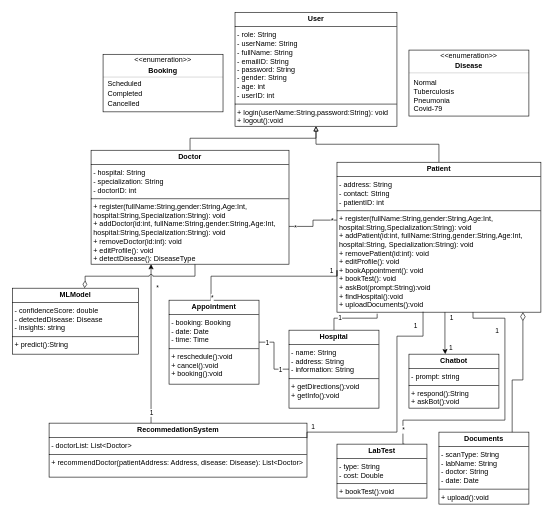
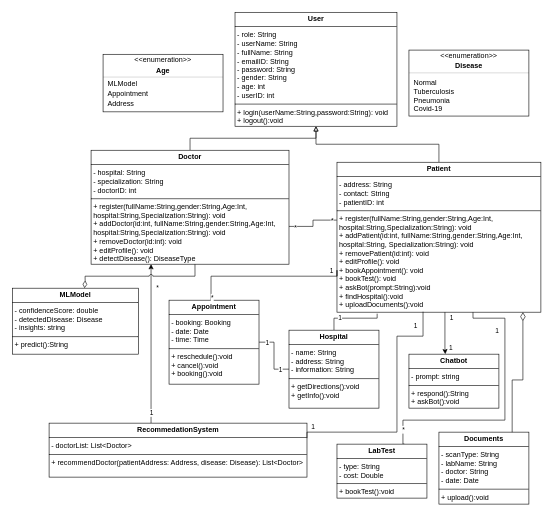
  <mxCell id="0" />
  <mxCell id="1" parent="0" />
  <mxCell id="2" value="&lt;p style=&quot;margin:0px;margin-top:4px;text-align:center;&quot;&gt;&lt;b&gt;User&lt;/b&gt;&lt;/p&gt;&lt;hr size=&quot;1&quot; style=&quot;border-style:solid;&quot;&gt;&lt;p style=&quot;margin:0px;margin-left:4px;&quot;&gt;- role: String&lt;/p&gt;&lt;p style=&quot;margin:0px;margin-left:4px;&quot;&gt;- userName: String&lt;/p&gt;&lt;p style=&quot;margin:0px;margin-left:4px;&quot;&gt;- fullName: String&lt;br&gt;&lt;/p&gt;&lt;p style=&quot;margin:0px;margin-left:4px;&quot;&gt;- emailID: String&lt;br&gt;&lt;/p&gt;&lt;p style=&quot;margin:0px;margin-left:4px;&quot;&gt;- password: String&lt;br&gt;&lt;/p&gt;&lt;p style=&quot;margin:0px;margin-left:4px;&quot;&gt;- gender: String&lt;br&gt;&lt;/p&gt;&lt;p style=&quot;margin:0px;margin-left:4px;&quot;&gt;- age: int&lt;/p&gt;&lt;p style=&quot;margin:0px;margin-left:4px;&quot;&gt;- userID: int&lt;/p&gt;&lt;hr size=&quot;1&quot; style=&quot;border-style:solid;&quot;&gt;&lt;p style=&quot;margin:0px;margin-left:4px;&quot;&gt;+ login(userName:String,password:String): void&lt;/p&gt;&lt;p style=&quot;margin:0px;margin-left:4px;&quot;&gt;+ logout():void&lt;/p&gt;" style="verticalAlign=top;align=left;overflow=fill;html=1;whiteSpace=wrap;" vertex="1" parent="1"><mxGeometry x="391" y="20" width="270" height="190" as="geometry" /></mxCell>
  <mxCell id="3" style="edgeStyle=orthogonalEdgeStyle;rounded=0;orthogonalLoop=1;jettySize=auto;html=1;endArrow=block;endFill=0;" edge="1" parent="1" source="4" target="2"><mxGeometry relative="1" as="geometry" /></mxCell>
  <mxCell id="4" value="&lt;p style=&quot;margin:0px;margin-top:4px;text-align:center;&quot;&gt;&lt;b&gt;Doctor&lt;/b&gt;&lt;/p&gt;&lt;hr size=&quot;1&quot; style=&quot;border-style:solid;&quot;&gt;&lt;p style=&quot;margin:0px;margin-left:4px;&quot;&gt;- hospital: String&lt;/p&gt;&lt;p style=&quot;margin:0px;margin-left:4px;&quot;&gt;- specialization: String&lt;/p&gt;&lt;p style=&quot;margin:0px;margin-left:4px;&quot;&gt;- doctorID: int&lt;br&gt;&lt;/p&gt;&lt;hr size=&quot;1&quot; style=&quot;border-style:solid;&quot;&gt;&lt;p style=&quot;margin:0px;margin-left:4px;&quot;&gt;+ register(fullName:String,gender:String,Age:Int,&lt;br&gt;hospital:String,Specialization:String): void&lt;/p&gt;&lt;p style=&quot;margin:0px;margin-left:4px;&quot;&gt;+ addDoctor(id:int, fullName:String,gender:String,Age:Int,&lt;/p&gt;&lt;p style=&quot;margin:0px;margin-left:4px;&quot;&gt;&lt;span style=&quot;background-color: initial;&quot;&gt;hospital:String,Specialization:String): void&lt;/span&gt;&lt;/p&gt;&lt;p style=&quot;margin:0px;margin-left:4px;&quot;&gt;+ removeDoctor(id:int): void&lt;br&gt;&lt;/p&gt;&lt;p style=&quot;margin:0px;margin-left:4px;&quot;&gt;+ editProfile(): void&lt;/p&gt;&lt;p style=&quot;margin:0px;margin-left:4px;&quot;&gt;+ detectDisease(): DiseaseType&lt;br&gt;&lt;/p&gt;" style="verticalAlign=top;align=left;overflow=fill;html=1;whiteSpace=wrap;" vertex="1" parent="1"><mxGeometry x="151" y="250" width="330" height="190" as="geometry" /></mxCell>
  <mxCell id="5" style="edgeStyle=orthogonalEdgeStyle;rounded=0;orthogonalLoop=1;jettySize=auto;html=1;entryX=0.5;entryY=1;entryDx=0;entryDy=0;endArrow=block;endFill=0;" edge="1" parent="1" source="9" target="2"><mxGeometry relative="1" as="geometry" /></mxCell>
  <mxCell id="6" style="edgeStyle=orthogonalEdgeStyle;rounded=0;orthogonalLoop=1;jettySize=auto;html=1;entryX=0.404;entryY=0.019;entryDx=0;entryDy=0;entryPerimeter=0;" edge="1" parent="1"><mxGeometry relative="1" as="geometry"><mxPoint x="741.6" y="590" as="targetPoint" /><Array as="points"><mxPoint x="741" y="580" /><mxPoint x="742" y="580" /></Array><mxPoint x="741" y="515.95" as="sourcePoint" /></mxGeometry></mxCell>
  <mxCell id="7" value="1" style="edgeLabel;html=1;align=center;verticalAlign=middle;resizable=0;points=[];" vertex="1" connectable="0" parent="6"><mxGeometry x="-0.79" y="2" relative="1" as="geometry"><mxPoint x="8" y="6" as="offset" /></mxGeometry></mxCell>
  <mxCell id="8" value="1" style="edgeLabel;html=1;align=center;verticalAlign=middle;resizable=0;points=[];" vertex="1" connectable="0" parent="6"><mxGeometry x="0.78" relative="1" as="geometry"><mxPoint x="9" y="-2" as="offset" /></mxGeometry></mxCell>
  <mxCell id="9" value="&lt;p style=&quot;margin:0px;margin-top:4px;text-align:center;&quot;&gt;&lt;b&gt;Patient&lt;/b&gt;&lt;/p&gt;&lt;hr size=&quot;1&quot; style=&quot;border-style:solid;&quot;&gt;&lt;p style=&quot;margin:0px;margin-left:4px;&quot;&gt;- address: String&lt;/p&gt;&lt;p style=&quot;margin:0px;margin-left:4px;&quot;&gt;- contact: String&lt;/p&gt;&lt;p style=&quot;margin:0px;margin-left:4px;&quot;&gt;- patientID: int&lt;br&gt;&lt;/p&gt;&lt;hr size=&quot;1&quot; style=&quot;border-style:solid;&quot;&gt;&lt;p style=&quot;margin:0px;margin-left:4px;&quot;&gt;+ register(fullName:String,gender:String,Age:Int,&lt;/p&gt;&lt;p style=&quot;margin:0px;margin-left:4px;&quot;&gt;hospital:String,Specialization:String): void&lt;/p&gt;&lt;p style=&quot;margin:0px;margin-left:4px;&quot;&gt;+ addPatient(id:int, fullName:String,gender:String,Age:Int,&lt;/p&gt;&lt;p style=&quot;margin:0px;margin-left:4px;&quot;&gt;hospital:String,&amp;nbsp;&lt;span style=&quot;background-color: initial;&quot;&gt;Specialization:String): void&lt;/span&gt;&lt;/p&gt;&lt;p style=&quot;margin:0px;margin-left:4px;&quot;&gt;+ removePatient(id:int): void&lt;br&gt;&lt;/p&gt;&lt;p style=&quot;margin:0px;margin-left:4px;&quot;&gt;+ editProfile(): void&lt;/p&gt;&lt;p style=&quot;margin:0px;margin-left:4px;&quot;&gt;+ bookAppointment(): void&lt;br&gt;&lt;/p&gt;&lt;p style=&quot;margin:0px;margin-left:4px;&quot;&gt;+ bookTest(): void&lt;br&gt;&lt;/p&gt;&lt;p style=&quot;margin:0px;margin-left:4px;&quot;&gt;+ askBot(prompt:String):void&lt;/p&gt;&lt;p style=&quot;margin:0px;margin-left:4px;&quot;&gt;+ findHospital():void&lt;/p&gt;&lt;p style=&quot;margin:0px;margin-left:4px;&quot;&gt;+ uploadDocuments():void&lt;/p&gt;" style="verticalAlign=top;align=left;overflow=fill;html=1;whiteSpace=wrap;" vertex="1" parent="1"><mxGeometry x="561" y="270" width="340" height="250" as="geometry" /></mxCell>
  <mxCell id="10" style="edgeStyle=orthogonalEdgeStyle;rounded=0;orthogonalLoop=1;jettySize=auto;html=1;endArrow=none;endFill=0;entryX=0.197;entryY=1.01;entryDx=0;entryDy=0;entryPerimeter=0;" edge="1" parent="1" source="12" target="9"><mxGeometry relative="1" as="geometry"><mxPoint x="556" y="570" as="targetPoint" /></mxGeometry></mxCell>
  <mxCell id="11" value="1" style="edgeLabel;html=1;align=center;verticalAlign=middle;resizable=0;points=[];" vertex="1" connectable="0" parent="10"><mxGeometry x="-0.421" y="1" relative="1" as="geometry"><mxPoint as="offset" /></mxGeometry></mxCell>
  <mxCell id="12" value="&lt;p style=&quot;margin:0px;margin-top:4px;text-align:center;&quot;&gt;&lt;b&gt;Hospital&lt;/b&gt;&lt;/p&gt;&lt;hr size=&quot;1&quot; style=&quot;border-style:solid;&quot;&gt;&lt;p style=&quot;margin:0px;margin-left:4px;&quot;&gt;- name: String&lt;/p&gt;&lt;p style=&quot;margin:0px;margin-left:4px;&quot;&gt;- address: String&lt;/p&gt;&lt;p style=&quot;margin:0px;margin-left:4px;&quot;&gt;- information: String&lt;br&gt;&lt;/p&gt;&lt;hr size=&quot;1&quot; style=&quot;border-style:solid;&quot;&gt;&lt;p style=&quot;margin:0px;margin-left:4px;&quot;&gt;+ getDirections():void&lt;/p&gt;&lt;p style=&quot;margin:0px;margin-left:4px;&quot;&gt;+ getInfo():void&lt;br&gt;&lt;/p&gt;" style="verticalAlign=top;align=left;overflow=fill;html=1;whiteSpace=wrap;" vertex="1" parent="1"><mxGeometry x="481" y="550" width="150" height="130" as="geometry" /></mxCell>
  <mxCell id="13" style="edgeStyle=orthogonalEdgeStyle;rounded=0;orthogonalLoop=1;jettySize=auto;html=1;entryX=0.667;entryY=1.001;entryDx=0;entryDy=0;endArrow=none;endFill=0;entryPerimeter=0;jumpStyle=arc;exitX=0.75;exitY=0;exitDx=0;exitDy=0;" edge="1" parent="1" source="16"><mxGeometry relative="1" as="geometry"><Array as="points"><mxPoint x="671" y="740" /><mxPoint x="671" y="700" /><mxPoint x="841" y="700" /><mxPoint x="841" y="530" /><mxPoint x="788" y="530" /></Array><mxPoint x="711" y="784.75" as="sourcePoint" /><mxPoint x="787.78" y="520" as="targetPoint" /></mxGeometry></mxCell>
  <mxCell id="14" value="1" style="edgeLabel;html=1;align=center;verticalAlign=middle;resizable=0;points=[];" vertex="1" connectable="0" parent="13"><mxGeometry x="0.874" relative="1" as="geometry"><mxPoint x="22" y="20" as="offset" /></mxGeometry></mxCell>
  <mxCell id="15" value="*" style="edgeLabel;html=1;align=center;verticalAlign=middle;resizable=0;points=[];" vertex="1" connectable="0" parent="13"><mxGeometry x="-0.88" relative="1" as="geometry"><mxPoint as="offset" /></mxGeometry></mxCell>
  <mxCell id="16" value="&lt;p style=&quot;margin:0px;margin-top:4px;text-align:center;&quot;&gt;&lt;b&gt;LabTest&lt;/b&gt;&lt;/p&gt;&lt;hr size=&quot;1&quot; style=&quot;border-style:solid;&quot;&gt;&lt;p style=&quot;margin:0px;margin-left:4px;&quot;&gt;- type: String&lt;/p&gt;&lt;p style=&quot;margin:0px;margin-left:4px;&quot;&gt;- cost: Double&lt;/p&gt;&lt;hr size=&quot;1&quot; style=&quot;border-style:solid;&quot;&gt;&lt;p style=&quot;margin:0px;margin-left:4px;&quot;&gt;+ bookTest():void&lt;/p&gt;" style="verticalAlign=top;align=left;overflow=fill;html=1;whiteSpace=wrap;" vertex="1" parent="1"><mxGeometry x="561" y="740" width="150" height="90" as="geometry" /></mxCell>
  <mxCell id="17" style="edgeStyle=orthogonalEdgeStyle;rounded=0;orthogonalLoop=1;jettySize=auto;html=1;entryX=0;entryY=0.5;entryDx=0;entryDy=0;endArrow=none;endFill=0;" edge="1" parent="1" source="20" target="12"><mxGeometry relative="1" as="geometry" /></mxCell>
  <mxCell id="18" value="1" style="edgeLabel;html=1;align=center;verticalAlign=middle;resizable=0;points=[];" vertex="1" connectable="0" parent="17"><mxGeometry x="-0.732" relative="1" as="geometry"><mxPoint as="offset" /></mxGeometry></mxCell>
  <mxCell id="19" value="1" style="edgeLabel;html=1;align=center;verticalAlign=middle;resizable=0;points=[];" vertex="1" connectable="0" parent="17"><mxGeometry x="0.683" relative="1" as="geometry"><mxPoint as="offset" /></mxGeometry></mxCell>
  <mxCell id="20" value="&lt;p style=&quot;margin:0px;margin-top:4px;text-align:center;&quot;&gt;&lt;b&gt;Appointment&lt;/b&gt;&lt;/p&gt;&lt;hr size=&quot;1&quot; style=&quot;border-style:solid;&quot;&gt;&lt;p style=&quot;margin:0px;margin-left:4px;&quot;&gt;- booking: Booking&lt;/p&gt;&lt;p style=&quot;margin:0px;margin-left:4px;&quot;&gt;- date: Date&lt;/p&gt;&lt;p style=&quot;margin:0px;margin-left:4px;&quot;&gt;- time: Time&lt;/p&gt;&lt;hr size=&quot;1&quot; style=&quot;border-style:solid;&quot;&gt;&lt;p style=&quot;margin:0px;margin-left:4px;&quot;&gt;+ reschedule():void&lt;/p&gt;&lt;p style=&quot;margin:0px;margin-left:4px;&quot;&gt;+ cancel():void&lt;/p&gt;&lt;p style=&quot;margin:0px;margin-left:4px;&quot;&gt;+ booking():void&lt;br&gt;&lt;/p&gt;" style="verticalAlign=top;align=left;overflow=fill;html=1;whiteSpace=wrap;" vertex="1" parent="1"><mxGeometry x="281" y="500" width="150" height="140" as="geometry" /></mxCell>
  <mxCell id="21" value="" style="fontStyle=1;align=center;verticalAlign=middle;childLayout=stackLayout;horizontal=1;horizontalStack=0;resizeParent=1;resizeParentMax=0;resizeLast=0;marginBottom=0;" vertex="1" parent="1"><mxGeometry x="171" y="90" width="200" height="96" as="geometry" /></mxCell>
  <mxCell id="22" value="&amp;lt;&amp;lt;enumeration&amp;gt;&amp;gt;" style="html=1;align=center;spacing=0;verticalAlign=middle;strokeColor=none;fillColor=none;whiteSpace=wrap;" vertex="1" parent="21"><mxGeometry width="200" height="20" as="geometry" /></mxCell>
- <mxCell id="23" value="Booking" style="html=1;align=center;spacing=0;verticalAlign=middle;strokeColor=none;fillColor=none;whiteSpace=wrap;fontStyle=1;" vertex="1" parent="21"><mxGeometry y="20" width="200" height="14" as="geometry" /></mxCell>
+ <mxCell id="23" value="Age" style="html=1;align=center;spacing=0;verticalAlign=middle;strokeColor=none;fillColor=none;whiteSpace=wrap;fontStyle=1;" vertex="1" parent="21"><mxGeometry y="20" width="200" height="14" as="geometry" /></mxCell>
  <mxCell id="24" value="" style="line;strokeWidth=0.25;fillColor=none;align=left;verticalAlign=middle;spacingTop=-1;spacingLeft=3;spacingRight=3;rotatable=0;labelPosition=right;points=[];portConstraint=eastwest;" vertex="1" parent="21"><mxGeometry y="34" width="200" height="8" as="geometry" /></mxCell>
- <mxCell id="25" value="Scheduled" style="html=1;align=left;spacing=0;spacingLeft=8;verticalAlign=middle;strokeColor=none;fillColor=none;whiteSpace=wrap;" vertex="1" parent="21"><mxGeometry y="42" width="200" height="16" as="geometry" /></mxCell>
- <mxCell id="26" value="Completed" style="html=1;align=left;spacing=0;spacingLeft=8;verticalAlign=middle;strokeColor=none;fillColor=none;whiteSpace=wrap;" vertex="1" parent="21"><mxGeometry y="58" width="200" height="16" as="geometry" /></mxCell>
- <mxCell id="27" value="Cancelled" style="html=1;align=left;spacing=0;spacingLeft=8;verticalAlign=middle;strokeColor=none;fillColor=none;whiteSpace=wrap;" vertex="1" parent="21"><mxGeometry y="74" width="200" height="16" as="geometry" /></mxCell>
+ <mxCell id="25" value="MLModel" style="html=1;align=left;spacing=0;spacingLeft=8;verticalAlign=middle;strokeColor=none;fillColor=none;whiteSpace=wrap;" vertex="1" parent="21"><mxGeometry y="42" width="200" height="16" as="geometry" /></mxCell>
+ <mxCell id="26" value="Appointment" style="html=1;align=left;spacing=0;spacingLeft=8;verticalAlign=middle;strokeColor=none;fillColor=none;whiteSpace=wrap;" vertex="1" parent="21"><mxGeometry y="58" width="200" height="16" as="geometry" /></mxCell>
+ <mxCell id="27" value="Address" style="html=1;align=left;spacing=0;spacingLeft=8;verticalAlign=middle;strokeColor=none;fillColor=none;whiteSpace=wrap;" vertex="1" parent="21"><mxGeometry y="74" width="200" height="16" as="geometry" /></mxCell>
  <mxCell id="28" value="" style="html=1;align=left;spacing=0;spacingLeft=8;verticalAlign=middle;strokeColor=none;fillColor=none;whiteSpace=wrap;" vertex="1" parent="21"><mxGeometry y="90" width="200" height="6" as="geometry" /></mxCell>
  <mxCell id="29" value="&lt;p style=&quot;margin:0px;margin-top:4px;text-align:center;&quot;&gt;&lt;b&gt;Chatbot&lt;/b&gt;&lt;/p&gt;&lt;hr size=&quot;1&quot; style=&quot;border-style:solid;&quot;&gt;&lt;p style=&quot;margin:0px;margin-left:4px;&quot;&gt;- prompt: string&lt;/p&gt;&lt;hr size=&quot;1&quot; style=&quot;border-style:solid;&quot;&gt;&lt;p style=&quot;margin:0px;margin-left:4px;&quot;&gt;+ respond():String&lt;/p&gt;&lt;p style=&quot;margin: 0px 0px 0px 4px;&quot;&gt;+ askBot():void&lt;/p&gt;&lt;div&gt;&lt;br&gt;&lt;/div&gt;" style="verticalAlign=top;align=left;overflow=fill;html=1;whiteSpace=wrap;" vertex="1" parent="1"><mxGeometry x="681" y="590" width="150" height="90" as="geometry" /></mxCell>
  <mxCell id="30" value="&lt;p style=&quot;margin:0px;margin-top:4px;text-align:center;&quot;&gt;&lt;b&gt;MLModel&lt;/b&gt;&lt;/p&gt;&lt;hr size=&quot;1&quot; style=&quot;border-style:solid;&quot;&gt;&lt;p style=&quot;margin:0px;margin-left:4px;&quot;&gt;- confidenceScore: double&lt;/p&gt;&lt;p style=&quot;margin:0px;margin-left:4px;&quot;&gt;- detectedDisease: Disease&lt;/p&gt;&lt;p style=&quot;margin:0px;margin-left:4px;&quot;&gt;- insights: string&lt;/p&gt;&lt;hr size=&quot;1&quot; style=&quot;border-style:solid;&quot;&gt;&lt;p style=&quot;margin:0px;margin-left:4px;&quot;&gt;+ predict():String&lt;/p&gt;&lt;div&gt;&lt;br&gt;&lt;/div&gt;" style="verticalAlign=top;align=left;overflow=fill;html=1;whiteSpace=wrap;" vertex="1" parent="1"><mxGeometry x="20" y="480" width="210" height="110" as="geometry" /></mxCell>
  <mxCell id="31" value="" style="fontStyle=1;align=center;verticalAlign=middle;childLayout=stackLayout;horizontal=1;horizontalStack=0;resizeParent=1;resizeParentMax=0;resizeLast=0;marginBottom=0;" vertex="1" parent="1"><mxGeometry x="681" y="83" width="200" height="110" as="geometry" /></mxCell>
  <mxCell id="32" value="&amp;lt;&amp;lt;enumeration&amp;gt;&amp;gt;" style="html=1;align=center;spacing=0;verticalAlign=middle;strokeColor=none;fillColor=none;whiteSpace=wrap;" vertex="1" parent="31"><mxGeometry width="200" height="20" as="geometry" /></mxCell>
  <mxCell id="33" value="Disease" style="html=1;align=center;spacing=0;verticalAlign=middle;strokeColor=none;fillColor=none;whiteSpace=wrap;fontStyle=1;" vertex="1" parent="31"><mxGeometry y="20" width="200" height="14" as="geometry" /></mxCell>
  <mxCell id="34" value="" style="line;strokeWidth=0.25;fillColor=none;align=left;verticalAlign=middle;spacingTop=-1;spacingLeft=3;spacingRight=3;rotatable=0;labelPosition=right;points=[];portConstraint=eastwest;" vertex="1" parent="31"><mxGeometry y="34" width="200" height="8" as="geometry" /></mxCell>
- <mxCell id="35" value="Normal&lt;div&gt;Tuberculosis&lt;/div&gt;&lt;div&gt;Pneumonia&lt;/div&gt;&lt;div&gt;Covid-79&lt;/div&gt;" style="html=1;align=left;spacing=0;spacingLeft=8;verticalAlign=middle;strokeColor=none;fillColor=none;whiteSpace=wrap;" vertex="1" parent="31"><mxGeometry y="42" width="200" height="68" as="geometry" /></mxCell>
+ <mxCell id="35" value="Normal&lt;div&gt;Tuberculosis&lt;/div&gt;&lt;div&gt;Pneumonia&lt;/div&gt;&lt;div&gt;Covid-19&lt;/div&gt;" style="html=1;align=left;spacing=0;spacingLeft=8;verticalAlign=middle;strokeColor=none;fillColor=none;whiteSpace=wrap;" vertex="1" parent="31"><mxGeometry y="42" width="200" height="68" as="geometry" /></mxCell>
  <mxCell id="36" style="edgeStyle=orthogonalEdgeStyle;rounded=0;orthogonalLoop=1;jettySize=auto;html=1;jumpStyle=arc;" edge="1" parent="1" source="39" target="4"><mxGeometry relative="1" as="geometry"><Array as="points"><mxPoint x="251" y="590" /><mxPoint x="251" y="590" /></Array></mxGeometry></mxCell>
  <mxCell id="37" value="*" style="edgeLabel;html=1;align=center;verticalAlign=middle;resizable=0;points=[];" vertex="1" connectable="0" parent="36"><mxGeometry x="0.95" y="2" relative="1" as="geometry"><mxPoint x="12" y="31" as="offset" /></mxGeometry></mxCell>
  <mxCell id="38" value="1" style="edgeLabel;html=1;align=center;verticalAlign=middle;resizable=0;points=[];" vertex="1" connectable="0" parent="36"><mxGeometry x="-0.955" relative="1" as="geometry"><mxPoint y="-12" as="offset" /></mxGeometry></mxCell>
  <mxCell id="39" value="&lt;p style=&quot;margin:0px;margin-top:4px;text-align:center;&quot;&gt;&lt;b&gt;RecommedationSystem&lt;/b&gt;&lt;/p&gt;&lt;hr size=&quot;1&quot; style=&quot;border-style:solid;&quot;&gt;&lt;p style=&quot;margin:0px;margin-left:4px;&quot;&gt;- doctorList: List&amp;lt;Doctor&amp;gt;&lt;/p&gt;&lt;hr size=&quot;1&quot; style=&quot;border-style:solid;&quot;&gt;&lt;p style=&quot;margin:0px;margin-left:4px;&quot;&gt;+&amp;nbsp;recommendDoctor(patientAddress: Address, disease: Disease): List&amp;lt;Doctor&amp;gt;&lt;/p&gt;&lt;div&gt;&lt;br&gt;&lt;/div&gt;" style="verticalAlign=top;align=left;overflow=fill;html=1;whiteSpace=wrap;" vertex="1" parent="1"><mxGeometry x="81" y="705" width="430" height="90" as="geometry" /></mxCell>
  <mxCell id="40" value="&lt;p style=&quot;margin:0px;margin-top:4px;text-align:center;&quot;&gt;&lt;b&gt;Documents&lt;/b&gt;&lt;/p&gt;&lt;hr size=&quot;1&quot; style=&quot;border-style:solid;&quot;&gt;&lt;p style=&quot;margin:0px;margin-left:4px;&quot;&gt;- scanType: String&lt;/p&gt;&lt;p style=&quot;margin:0px;margin-left:4px;&quot;&gt;- labName: String&lt;/p&gt;&lt;p style=&quot;margin:0px;margin-left:4px;&quot;&gt;- doctor: String&lt;/p&gt;&lt;p style=&quot;margin:0px;margin-left:4px;&quot;&gt;- date: Date&lt;/p&gt;&lt;hr size=&quot;1&quot; style=&quot;border-style:solid;&quot;&gt;&lt;p style=&quot;margin:0px;margin-left:4px;&quot;&gt;+ upload():void&lt;/p&gt;" style="verticalAlign=top;align=left;overflow=fill;html=1;whiteSpace=wrap;" vertex="1" parent="1"><mxGeometry x="731" y="720" width="150" height="120" as="geometry" /></mxCell>
  <mxCell id="41" value="" style="edgeStyle=orthogonalEdgeStyle;rounded=0;orthogonalLoop=1;jettySize=auto;entryX=-0.001;entryY=0.386;entryDx=0;entryDy=0;entryPerimeter=0;endArrow=none;endFill=0;strokeColor=default;html=1;shadow=0;" edge="1" parent="1" source="4" target="9"><mxGeometry relative="1" as="geometry"><Array as="points"><mxPoint x="521" y="377" /></Array></mxGeometry></mxCell>
  <mxCell id="42" value="&lt;font style=&quot;font-size: 13px;&quot;&gt;*&lt;/font&gt;" style="edgeLabel;html=1;align=center;verticalAlign=middle;resizable=0;points=[];" vertex="1" connectable="0" parent="41"><mxGeometry x="0.812" relative="1" as="geometry"><mxPoint as="offset" /></mxGeometry></mxCell>
  <mxCell id="43" value="&lt;font style=&quot;font-size: 13px;&quot;&gt;*&lt;/font&gt;" style="edgeLabel;html=1;align=center;verticalAlign=middle;resizable=0;points=[];" vertex="1" connectable="0" parent="41"><mxGeometry x="-0.782" y="-1" relative="1" as="geometry"><mxPoint as="offset" /></mxGeometry></mxCell>
  <mxCell id="44" style="edgeStyle=orthogonalEdgeStyle;rounded=0;orthogonalLoop=1;jettySize=auto;html=1;endArrow=diamondThin;endFill=0;endSize=10;exitX=0.525;exitY=1;exitDx=0;exitDy=0;exitPerimeter=0;jumpStyle=arc;" edge="1" parent="1" source="4"><mxGeometry relative="1" as="geometry"><mxPoint x="140.11" y="480" as="targetPoint" /><mxPoint x="324.98" y="400.19" as="sourcePoint" /><Array as="points"><mxPoint x="324" y="460" /><mxPoint x="141" y="460" /><mxPoint x="141" y="470" /><mxPoint x="140" y="470" /></Array></mxGeometry></mxCell>
  <mxCell id="45" style="edgeStyle=orthogonalEdgeStyle;rounded=0;orthogonalLoop=1;jettySize=auto;html=1;endArrow=diamondThin;endFill=0;endSize=12;jumpStyle=arc;exitX=0.814;exitY=0.001;exitDx=0;exitDy=0;exitPerimeter=0;" edge="1" parent="1" source="40"><mxGeometry relative="1" as="geometry"><Array as="points"><mxPoint x="853" y="633" /><mxPoint x="871" y="633" /></Array><mxPoint x="931" y="692.75" as="sourcePoint" /><mxPoint x="871" y="520" as="targetPoint" /></mxGeometry></mxCell>
  <mxCell id="46" style="edgeStyle=orthogonalEdgeStyle;rounded=0;orthogonalLoop=1;jettySize=auto;html=1;endArrow=none;endFill=0;" edge="1" parent="1"><mxGeometry relative="1" as="geometry"><mxPoint x="351" y="500" as="sourcePoint" /><mxPoint x="561" y="460" as="targetPoint" /><Array as="points"><mxPoint x="351" y="460" /><mxPoint x="561" y="460" /><mxPoint x="561" y="450" /></Array></mxGeometry></mxCell>
  <mxCell id="47" value="1" style="edgeLabel;html=1;align=center;verticalAlign=middle;resizable=0;points=[];" vertex="1" connectable="0" parent="46"><mxGeometry x="0.961" y="1" relative="1" as="geometry"><mxPoint x="-11" y="-5" as="offset" /></mxGeometry></mxCell>
  <mxCell id="48" value="*" style="edgeLabel;html=1;align=center;verticalAlign=middle;resizable=0;points=[];" vertex="1" connectable="0" parent="46"><mxGeometry x="-0.96" y="-1" relative="1" as="geometry"><mxPoint as="offset" /></mxGeometry></mxCell>
  <mxCell id="49" style="edgeStyle=orthogonalEdgeStyle;rounded=0;orthogonalLoop=1;jettySize=auto;html=1;endArrow=none;endFill=0;exitX=1;exitY=0.5;exitDx=0;exitDy=0;entryX=0.422;entryY=0.997;entryDx=0;entryDy=0;entryPerimeter=0;" edge="1" parent="1" target="9"><mxGeometry relative="1" as="geometry"><mxPoint x="711" y="510" as="targetPoint" /><Array as="points"><mxPoint x="511" y="720" /><mxPoint x="661" y="720" /><mxPoint x="661" y="560" /><mxPoint x="705" y="560" /></Array><mxPoint x="511" y="730" as="sourcePoint" /></mxGeometry></mxCell>
  <mxCell id="50" value="1" style="edgeLabel;html=1;align=center;verticalAlign=middle;resizable=0;points=[];" vertex="1" connectable="0" parent="49"><mxGeometry x="0.757" relative="1" as="geometry"><mxPoint x="-5" y="-18" as="offset" /></mxGeometry></mxCell>
  <mxCell id="51" value="1" style="edgeLabel;html=1;align=center;verticalAlign=middle;resizable=0;points=[];" vertex="1" connectable="0" parent="49"><mxGeometry x="-0.854" y="1" relative="1" as="geometry"><mxPoint x="-11" y="-9" as="offset" /></mxGeometry></mxCell>
